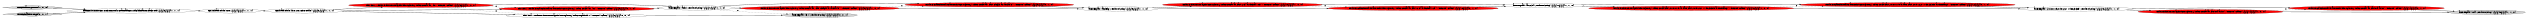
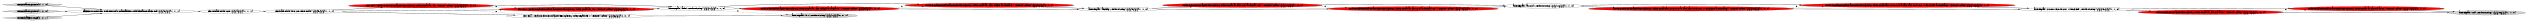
  digraph {
    rankdir=LR
    node [fillcolor=red shape=ellipse style=filled]
    edge [style=bold]
    n1 [fillcolor=white label="tEnv.unloadModule(\"core\")@@@4@@@['1', '1', '1']"]
    n2 [fillcolor=white label="tEnv.loadModule(\"hive\",new HiveModule())@@@5@@@['1', '1', '1']"]
    n3 [label="List<Row> results = Lists.newArrayList(tEnv.sqlQuery(\"select concat('an', 'bn')\").execute().collect())@@@6@@@['1', '0', '0']"]
    n4 [fillcolor=white label="assertEquals(\"(anbn(\",results.toString())@@@7@@@['1', '1', '0']"]
    n5 [label="List<Row> results = CollectionUtil.iteratorToList(tEnv.sqlQuery(\"select concat('an', 'bn')\").execute().collect())@@@6@@@['0', '1', '0']"]
    n6 [fillcolor=white label="List<Row> results = Lists.newArrayList(tEnv.sqlQuery(\"select negative(5.1)\").execute().collect())@@@6@@@['0', '0', '1']"]
    n7 [label="results = CollectionUtil.iteratorToList(tEnv.sqlQuery(\"select concat('ab', cast('cdefghi' as varchar(5)))\").execute().collect())@@@8@@@['0', '1', '0']"]
    n8 [fillcolor=lightgray label="assertEquals(\"(-5.1(\",results.toString())@@@7@@@['0', '0', '1']"]
    n9 [label="results = Lists.newArrayList(tEnv.sqlQuery(\"select concat('ab', cast('cdefghi' as varchar(5)))\").execute().collect())@@@8@@@['1', '0', '0']"]
    n10 [label="results = CollectionUtil.iteratorToList(tEnv.sqlQuery(\"select concat(cast('2018-01-19' as date),cast('2019-12-27 17:58:23.385' as timestamp))\").execute().collect())@@@12@@@['0', '1', '0']"]
    n11 [fillcolor=white label="assertEquals(\"(2018-01-192019-12-27 17:58:23.385(\",results.toString())@@@13@@@['1', '1', '0']"]
+   n12 [fillcolor=lightgray label="testConstantArguments['0', '1', '0']" shape=diamond]
    n13 [fillcolor=white label="TableEnvironment tEnv = HiveTestUtils.createTableEnvWithBlinkPlannerBatchMode()@@@3@@@['1', '1', '1']"]
    n14 [label="results = Lists.newArrayList(tEnv.sqlQuery(\"select concat('ab',cast(12.34 as decimal(10,5)))\").execute().collect())@@@10@@@['1', '0', '0']"]
    n15 [fillcolor=white label="assertEquals(\"(ab12.34(\",results.toString())@@@11@@@['1', '1', '0']"]
    n16 [label="results = CollectionUtil.iteratorToList(tEnv.sqlQuery(\"select concat('ab',cast(12.34 as decimal(10,5)))\").execute().collect())@@@10@@@['0', '1', '0']"]
    n17 [label="results = Lists.newArrayList(tEnv.sqlQuery(\"select concat(cast('2018-01-19' as date),cast('2019-12-27 17:58:23.385' as timestamp))\").execute().collect())@@@12@@@['1', '0', '0']"]
    n18 [fillcolor=white label="assertEquals(\"(abcdefg(\",results.toString())@@@9@@@['1', '1', '0']"]
    n19 [label="results = CollectionUtil.iteratorToList(tEnv.sqlQuery(\"select concat('ab',cast(null as int))\").execute().collect())@@@14@@@['0', '1', '0']"]
    n20 [fillcolor=lightgray label="assertEquals(\"(null(\",results.toString())@@@15@@@['1', '1', '0']"]
    n21 [label="results = Lists.newArrayList(tEnv.sqlQuery(\"select concat('ab',cast(null as int))\").execute().collect())@@@14@@@['1', '0', '0']"]
    n22 [fillcolor=lightgray label="testConstantArguments['1', '0', '0']" shape=diamond]
    n23 [fillcolor=lightgray label="testDecimalReturnType['0', '0', '1']" shape=diamond]
    n1 -> n2
    n2 -> n3
    n2 -> n5
    n2 -> n6
    n3 -> n4
    n3 -> n5 [label=0 style=dashed]
    n3 -> n6 [label=0 style=dashed]
    n4 -> n7
    n4 -> n8 [label=0 style=dashed]
    n4 -> n9
    n5 -> n4
    n6 -> n8
    n7 -> n18
    n9 -> n7 [label=0 style=dashed]
    n9 -> n18
    n10 -> n11
    n11 -> n19
    n11 -> n21
+   n12 -> n13
    n13 -> n1
    n14 -> n15
    n14 -> n16 [label=0 style=dashed]
    n15 -> n10
    n15 -> n17
    n16 -> n15
    n17 -> n10 [label=0 style=dashed]
    n17 -> n11
    n18 -> n14
    n18 -> n16
    n19 -> n20
    n21 -> n19 [label=0 style=dashed]
    n21 -> n20
    n22 -> n13
    n23 -> n13
  }
